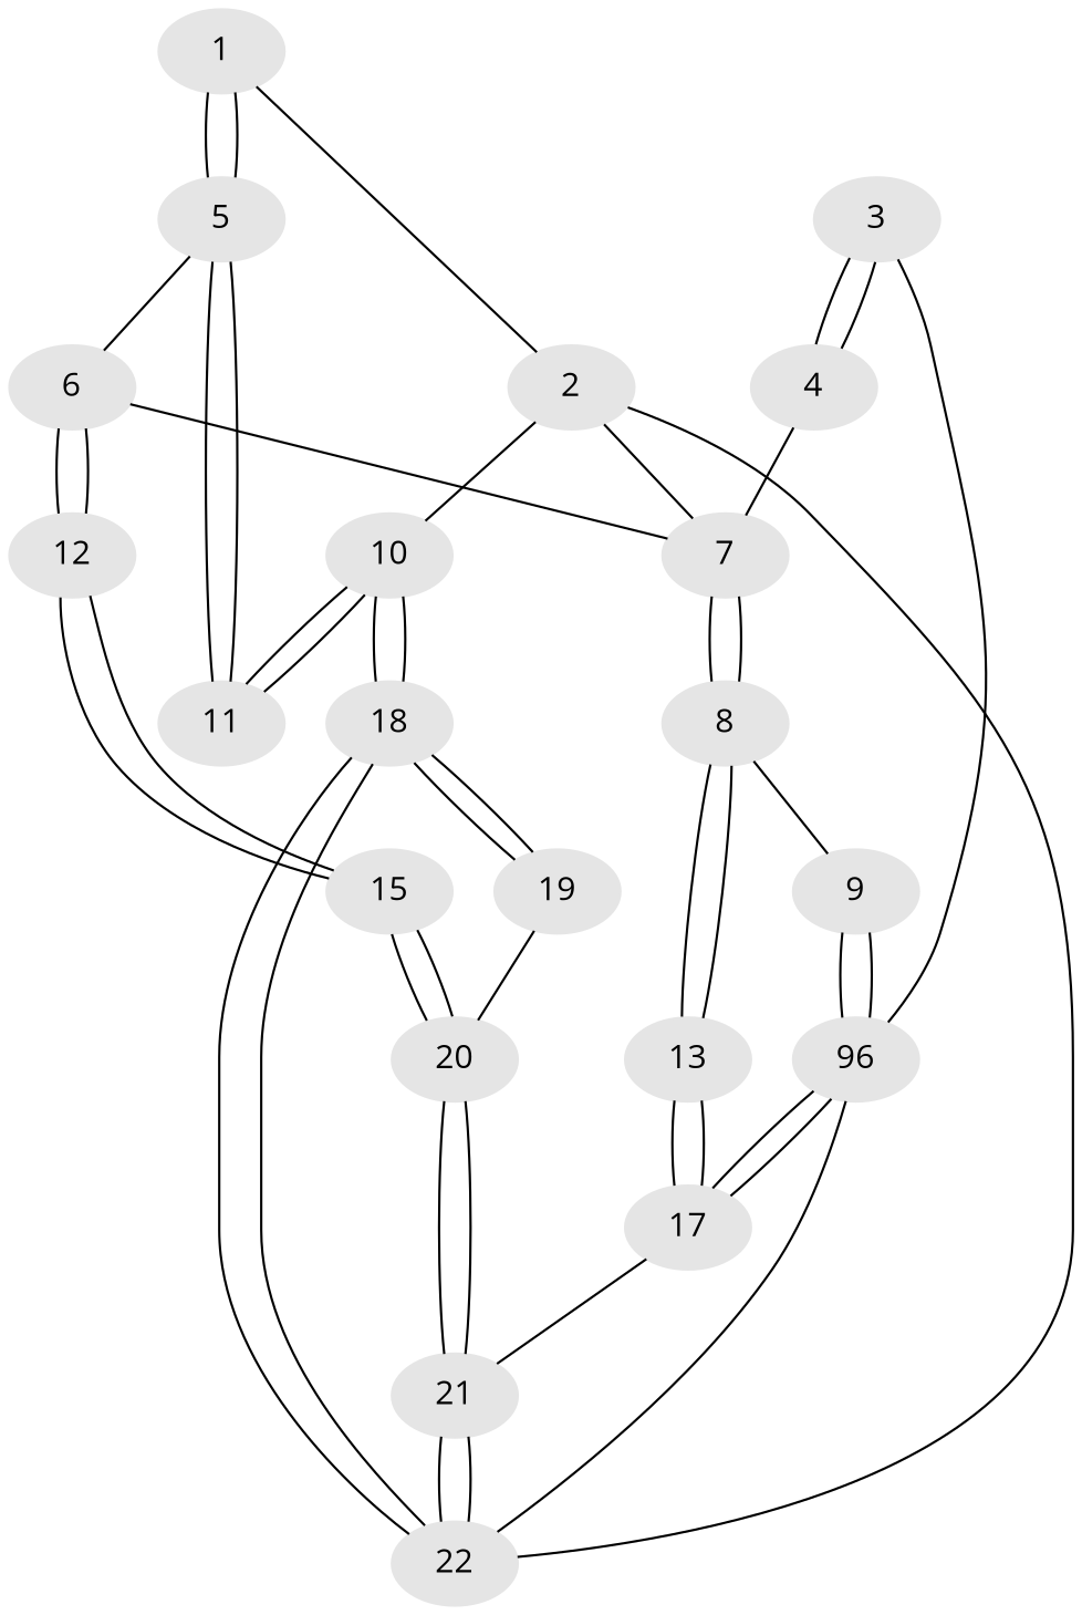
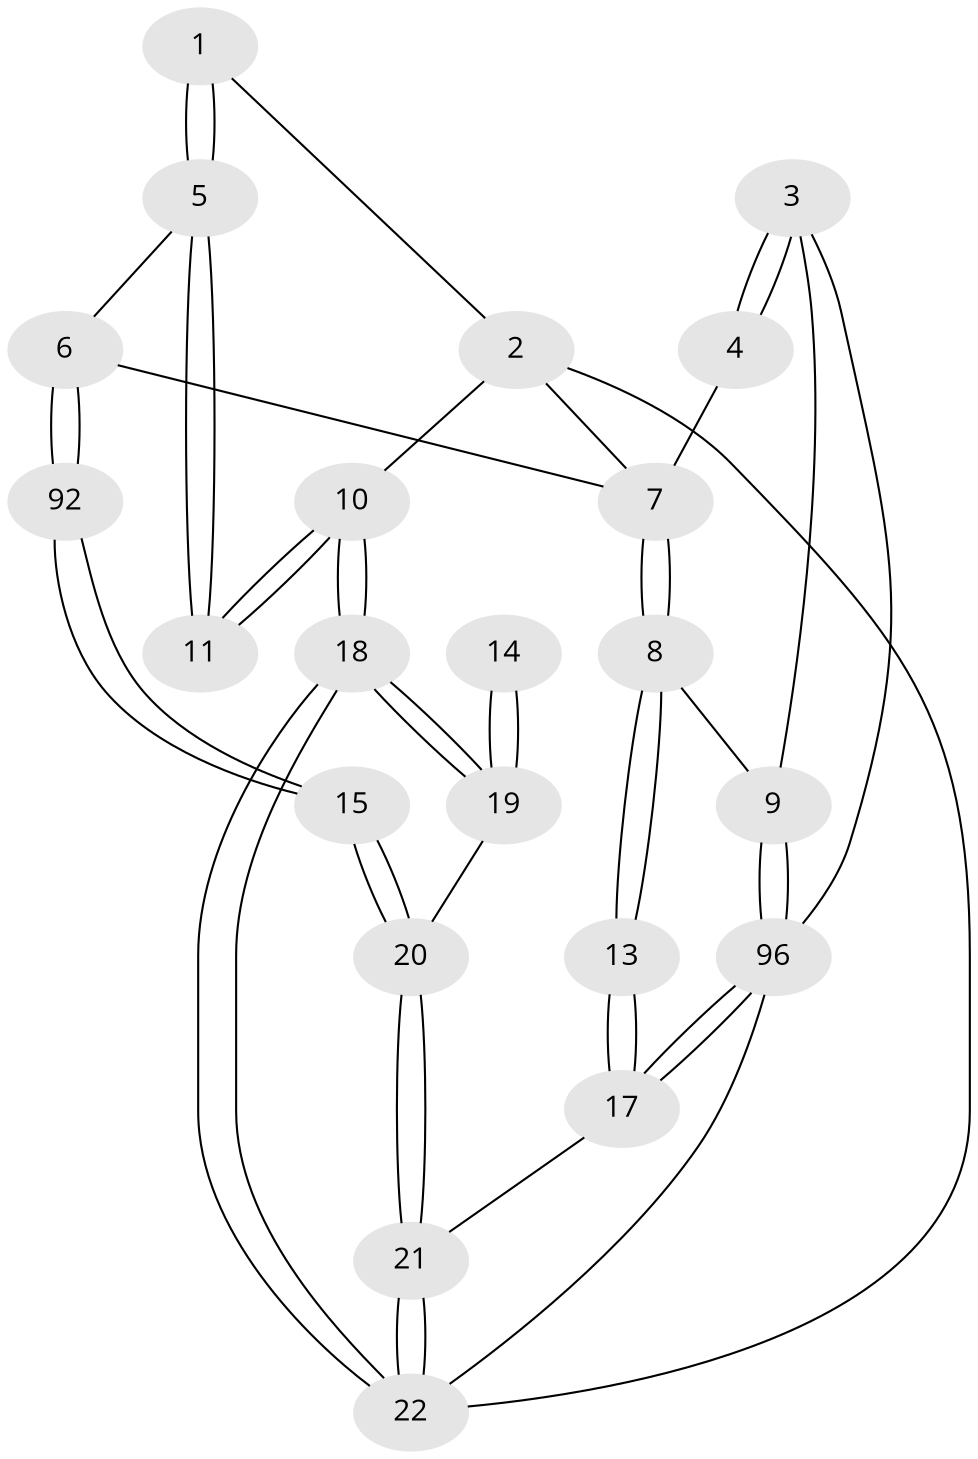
  graph {
    fontname="Open Sans"
    node [color=gray90 fontname="Open Sans" style=filled]
    edge [fontname="Open Sans"]
    1
    2
    5
    10
    22
    7
    6
    11
    3
    4
    9
    n12 [label=96]
    18
    17
    8
-   12
+   12 [label=92]
    15
    13
    19
+   14
    20
    21
    1 -- 2
    1 -- 5
    1 -- 5
    2 -- 10
    2 -- 22
    2 -- 7
    5 -- 6
    5 -- 11
    5 -- 11
    10 -- 11
    10 -- 11
    10 -- 18
    10 -- 18
    7 -- 8
    7 -- 8
    6 -- 7
    6 -- 12
    6 -- 12
    3 -- 4
    3 -- 4
+   3 -- 9
    3 -- n12
    4 -- 7
    9 -- n12
    9 -- n12
    n12 -- 22
    n12 -- 17
    n12 -- 17
    18 -- 22
    18 -- 22
    18 -- 19
    18 -- 19
    17 -- 21
    8 -- 9
    8 -- 13
    8 -- 13
    12 -- 15
    12 -- 15
    15 -- 20
    15 -- 20
    13 -- 17
    13 -- 17
    19 -- 20
+   14 -- 19
+   14 -- 19
    20 -- 21
    20 -- 21
    21 -- 22
    21 -- 22
  }
